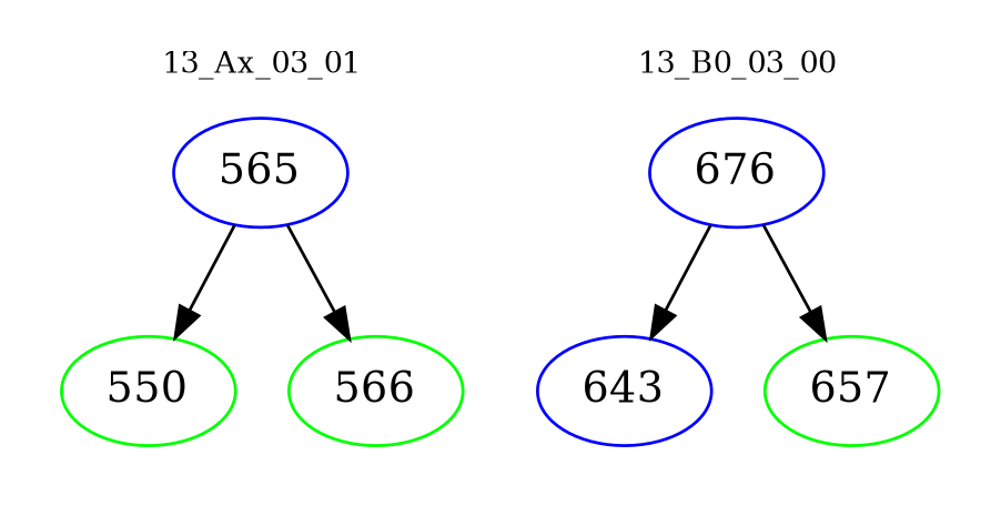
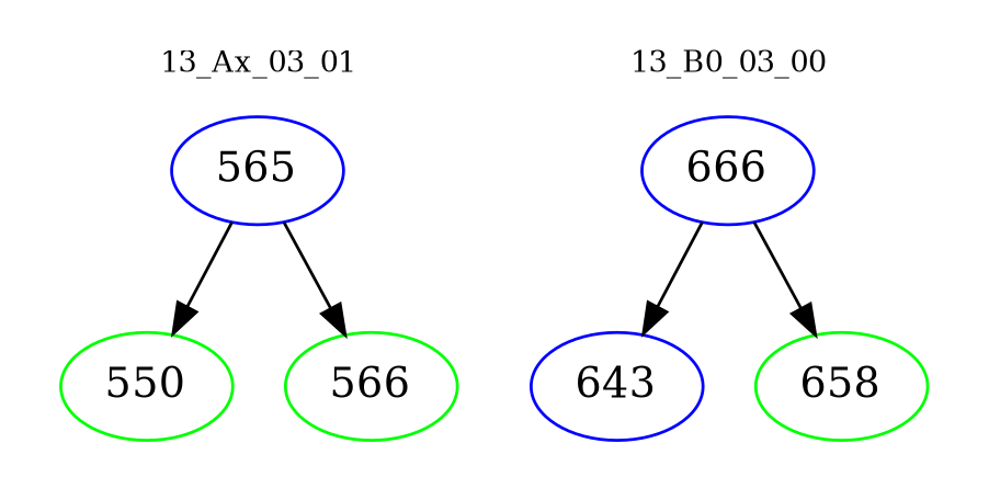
  digraph {
    node [color=blue]
    edge [color=black]
    n1 [label=565]
    n2 [color=green label=550]
    n3 [color=green label=566]
-   n4 [label=676]
+   n4 [label=666]
    n5 [label=643]
-   n6 [color=green label=657]
+   n6 [color=green label=658]
    subgraph cluster_1 {
      color=white
      fontsize=10
      label="13_Ax_03_01"
      n1
      n2
      n3
    }
    subgraph cluster_2 {
      color=white
      fontsize=10
      label="13_B0_03_00"
      n4
      n5
      n6
    }
    n1 -> n2
    n1 -> n3
    n4 -> n5
    n4 -> n6
  }
